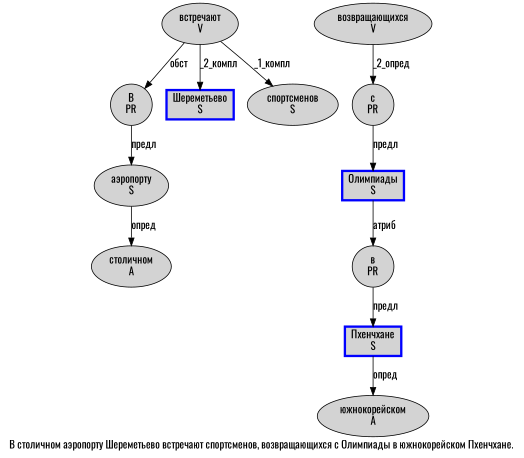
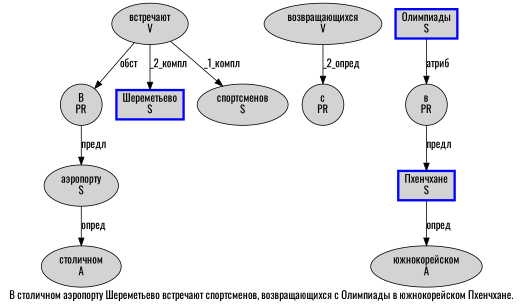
  digraph {
    fontname=Oswald
    label="В столичном аэропорту Шереметьево встречают спортсменов, возвращающихся с Олимпиады в южнокорейском Пхенчхане."
    node [fillcolor=lightgray fontname=Oswald penwidth=1 shape=ellipse style=filled]
    edge [fontname=Oswald]
    n1 [label="В\nPR"]
    n2 [label="аэропорту\nS"]
    n3 [label="столичном\nA"]
    n4 [color=blue label="Шереметьево\nS" penwidth=3 shape=box]
    n5 [label="встречают\nV"]
    n6 [label="спортсменов\nS"]
    n7 [label="возвращающихся\nV"]
    n8 [label="с\nPR"]
    n9 [color=blue label="Олимпиады\nS" penwidth=3 shape=box]
    n10 [label="в\nPR"]
    n11 [color=blue label="Пхенчхане\nS" penwidth=3 shape=box]
    n12 [label="южнокорейском\nA"]
    n1 -> n2 [label="предл"]
    n2 -> n3 [label="опред"]
    n5 -> n1 [label="обст"]
    n5 -> n4 [label="_2_компл"]
    n5 -> n6 [label="_1_компл"]
    n7 -> n8 [label="_2_опред"]
-   n8 -> n9 [label="предл"]
    n9 -> n10 [label="атриб"]
    n10 -> n11 [label="предл"]
    n11 -> n12 [label="опред"]
  }
